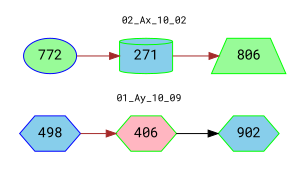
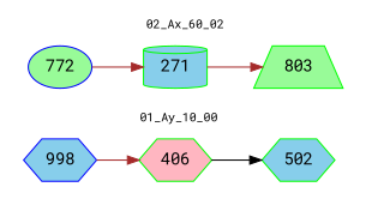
  digraph {
    fontname="Roboto Mono"
    rankdir=LR
    node [color=green fillcolor=skyblue fontname="Roboto Mono" shape=hexagon style=filled]
    edge [color=brown fontname="Roboto Mono"]
-   n1 [color=blue label=498]
+   n1 [color=blue label=998]
    n2 [fillcolor=lightpink label=406]
-   n3 [label=902]
+   n3 [label=502]
    n4 [color=blue fillcolor=palegreen label=772 shape=ellipse]
    n5 [label=271 shape=cylinder]
-   n6 [fillcolor=palegreen label=806 shape=trapezium]
+   n6 [fillcolor=palegreen label=803 shape=trapezium]
    subgraph cluster_1 {
      color=white
      fontsize=10
-     label="01_Ay_10_09"
+     label="01_Ay_10_00"
      n1
      n2
      n3
    }
    subgraph cluster_2 {
      color=white
      fontsize=10
-     label="02_Ax_10_02"
+     label="02_Ax_60_02"
      n4
      n5
      n6
    }
    n1 -> n2
    n2 -> n3 [color=black]
    n4 -> n5
    n5 -> n6
  }
